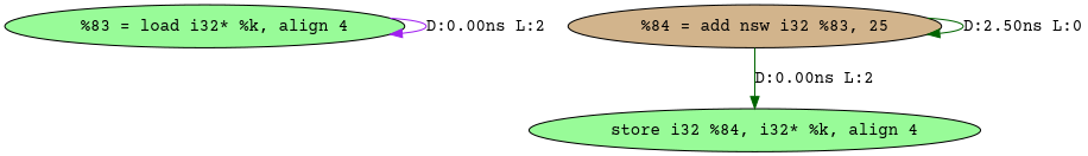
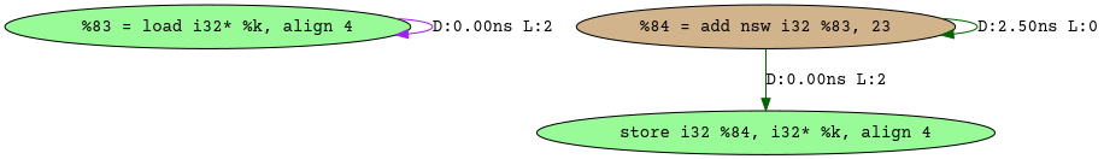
  digraph {
    fontname="Courier Prime"
    node [fillcolor=palegreen fontname="Courier Prime" style=filled]
    edge [color=darkgreen fontname="Courier Prime"]
    n1 [label="  %83 = load i32* %k, align 4"]
    n2 [label="  store i32 %84, i32* %k, align 4"]
-   n3 [fillcolor=tan label="  %84 = add nsw i32 %83, 25"]
+   n3 [fillcolor=tan label="%84 = add nsw i32 %83, 23"]
    n1 -> n1 [color=purple label="D:0.00ns L:2"]
    n3 -> n2 [label="D:0.00ns L:2"]
    n3 -> n3 [label="D:2.50ns L:0"]
  }
